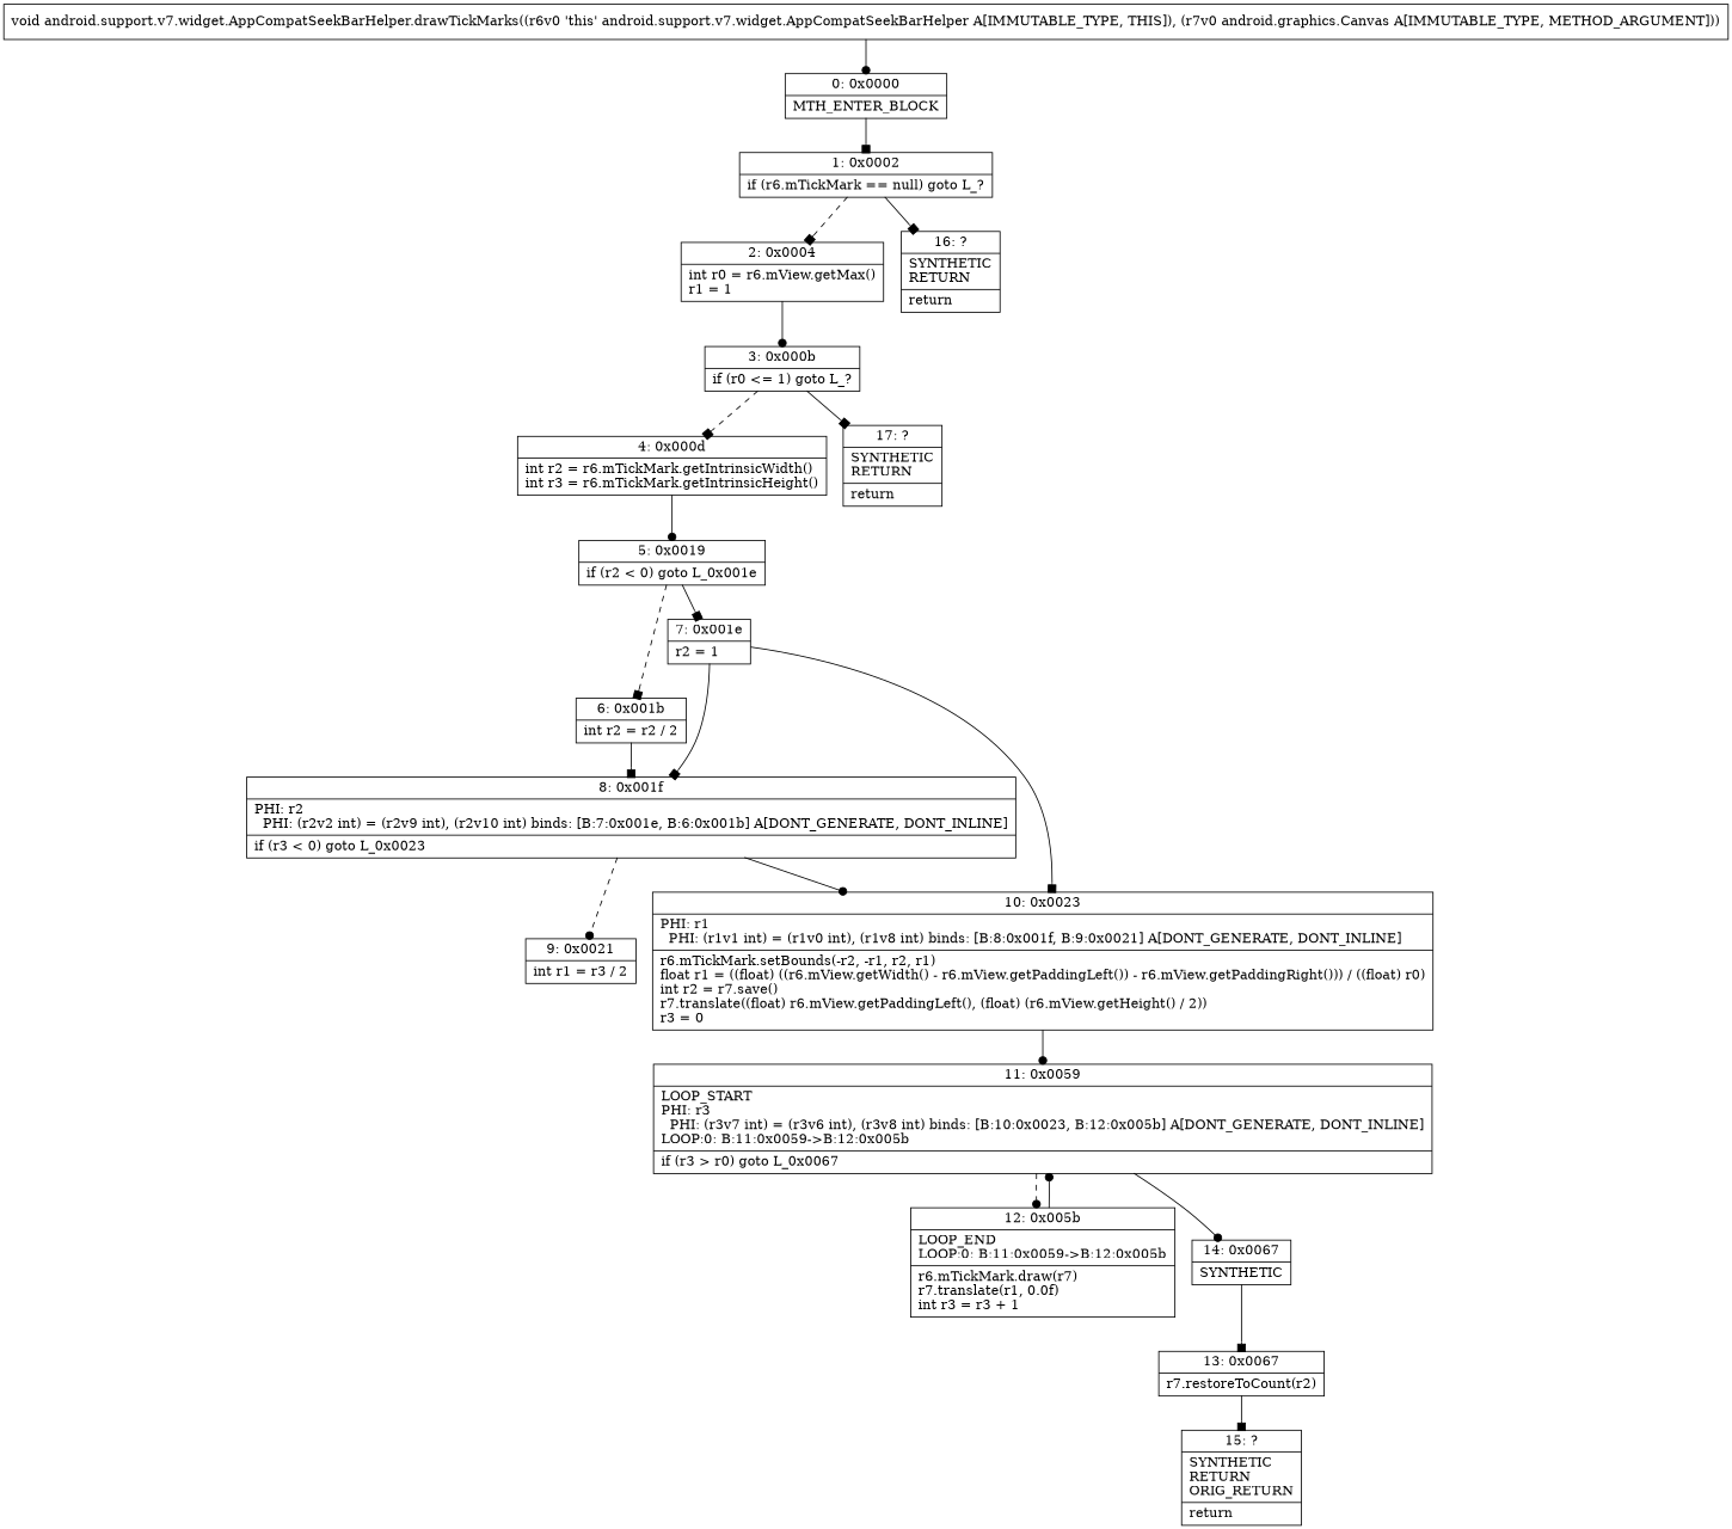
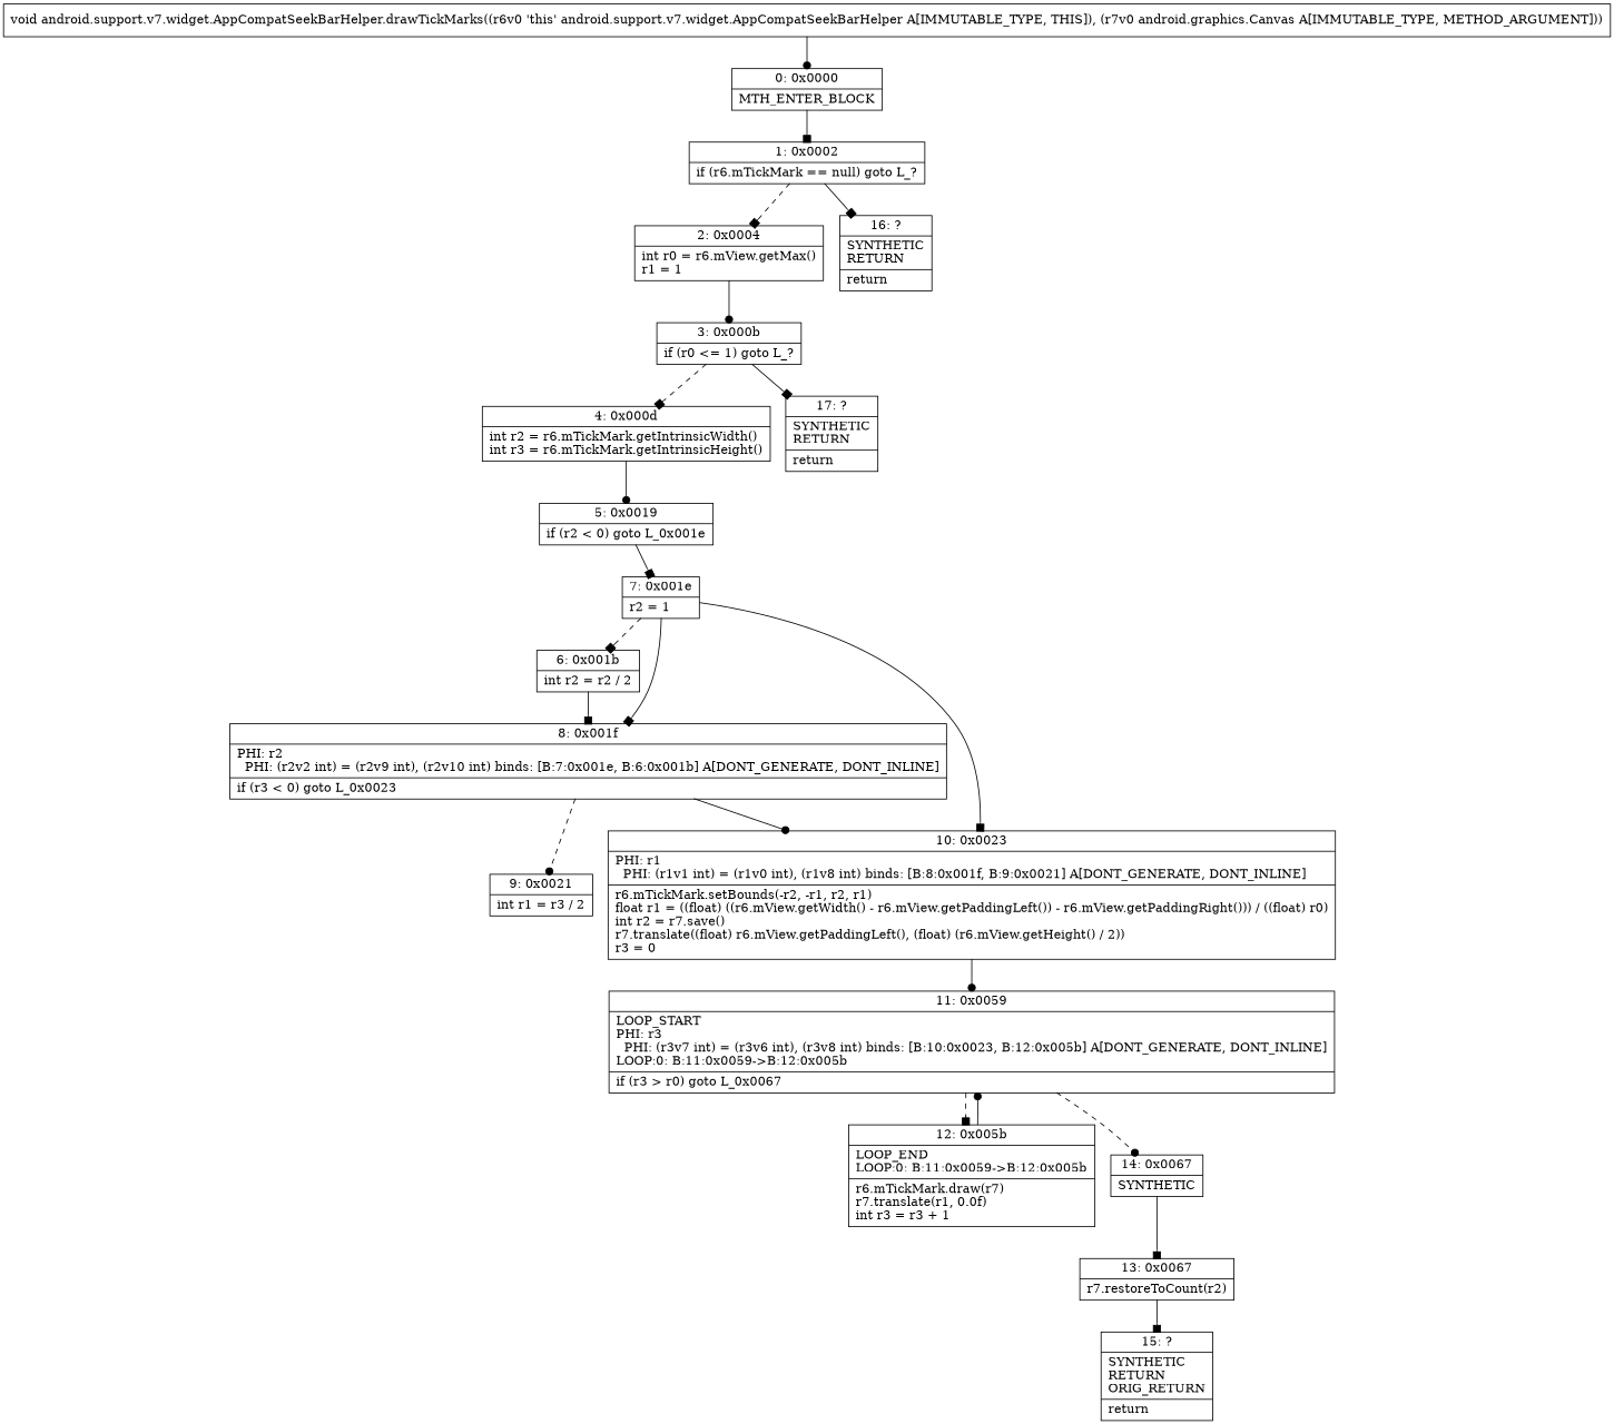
  digraph {
    node [shape=record]
    edge [arrowhead=box]
    n1 [label="{0\:\ 0x0000|MTH_ENTER_BLOCK\l}"]
    n2 [label="{1\:\ 0x0002|if (r6.mTickMark == null) goto L_?\l}"]
    n3 [label="{2\:\ 0x0004|int r0 = r6.mView.getMax()\lr1 = 1\l}"]
    n4 [label="{16\:\ ?|SYNTHETIC\lRETURN\l|return\l}"]
    n5 [label="{3\:\ 0x000b|if (r0 \<= 1) goto L_?\l}"]
    n6 [label="{4\:\ 0x000d|int r2 = r6.mTickMark.getIntrinsicWidth()\lint r3 = r6.mTickMark.getIntrinsicHeight()\l}"]
    n7 [label="{17\:\ ?|SYNTHETIC\lRETURN\l|return\l}"]
    n8 [label="{5\:\ 0x0019|if (r2 \< 0) goto L_0x001e\l}"]
    n9 [label="{6\:\ 0x001b|int r2 = r2 \/ 2\l}"]
    n10 [label="{7\:\ 0x001e|r2 = 1\l}"]
    n11 [label="{8\:\ 0x001f|PHI: r2 \l  PHI: (r2v2 int) = (r2v9 int), (r2v10 int) binds: [B:7:0x001e, B:6:0x001b] A[DONT_GENERATE, DONT_INLINE]\l|if (r3 \< 0) goto L_0x0023\l}"]
    n12 [label="{10\:\ 0x0023|PHI: r1 \l  PHI: (r1v1 int) = (r1v0 int), (r1v8 int) binds: [B:8:0x001f, B:9:0x0021] A[DONT_GENERATE, DONT_INLINE]\l|r6.mTickMark.setBounds(\-r2, \-r1, r2, r1)\lfloat r1 = ((float) ((r6.mView.getWidth() \- r6.mView.getPaddingLeft()) \- r6.mView.getPaddingRight())) \/ ((float) r0)\lint r2 = r7.save()\lr7.translate((float) r6.mView.getPaddingLeft(), (float) (r6.mView.getHeight() \/ 2))\lr3 = 0\l}"]
    n13 [label="{9\:\ 0x0021|int r1 = r3 \/ 2\l}"]
    n14 [label="{11\:\ 0x0059|LOOP_START\lPHI: r3 \l  PHI: (r3v7 int) = (r3v6 int), (r3v8 int) binds: [B:10:0x0023, B:12:0x005b] A[DONT_GENERATE, DONT_INLINE]\lLOOP:0: B:11:0x0059\-\>B:12:0x005b\l|if (r3 \> r0) goto L_0x0067\l}"]
    n15 [label="{12\:\ 0x005b|LOOP_END\lLOOP:0: B:11:0x0059\-\>B:12:0x005b\l|r6.mTickMark.draw(r7)\lr7.translate(r1, 0.0f)\lint r3 = r3 + 1\l}"]
    n16 [label="{14\:\ 0x0067|SYNTHETIC\l}"]
    n17 [label="{13\:\ 0x0067|r7.restoreToCount(r2)\l}"]
    n18 [label="{15\:\ ?|SYNTHETIC\lRETURN\lORIG_RETURN\l|return\l}"]
    n19 [label="{void android.support.v7.widget.AppCompatSeekBarHelper.drawTickMarks((r6v0 'this' android.support.v7.widget.AppCompatSeekBarHelper A[IMMUTABLE_TYPE, THIS]), (r7v0 android.graphics.Canvas A[IMMUTABLE_TYPE, METHOD_ARGUMENT])) }"]
    n1 -> n2
    n2 -> n3 [style=dashed]
    n2 -> n4
    n3 -> n5 [arrowhead=dot]
    n5 -> n6 [style=dashed]
    n5 -> n7
    n6 -> n8 [arrowhead=dot]
-   n8 -> n9 [style=dashed]
+   n10 -> n9 [style=dashed]
    n8 -> n10
    n9 -> n11
    n10 -> n11
    n10 -> n12
    n11 -> n12 [arrowhead=dot]
    n11 -> n13 [arrowhead=dot style=dashed]
    n12 -> n14 [arrowhead=dot]
-   n14 -> n15 [arrowhead=dot style=dashed]
-   n14 -> n16 [arrowhead=dot]
+   n14 -> n15 [style=dashed]
+   n14 -> n16 [arrowhead=dot style=dashed]
    n15 -> n14 [arrowhead=dot]
    n16 -> n17
    n17 -> n18
    n19 -> n1 [arrowhead=dot]
  }
